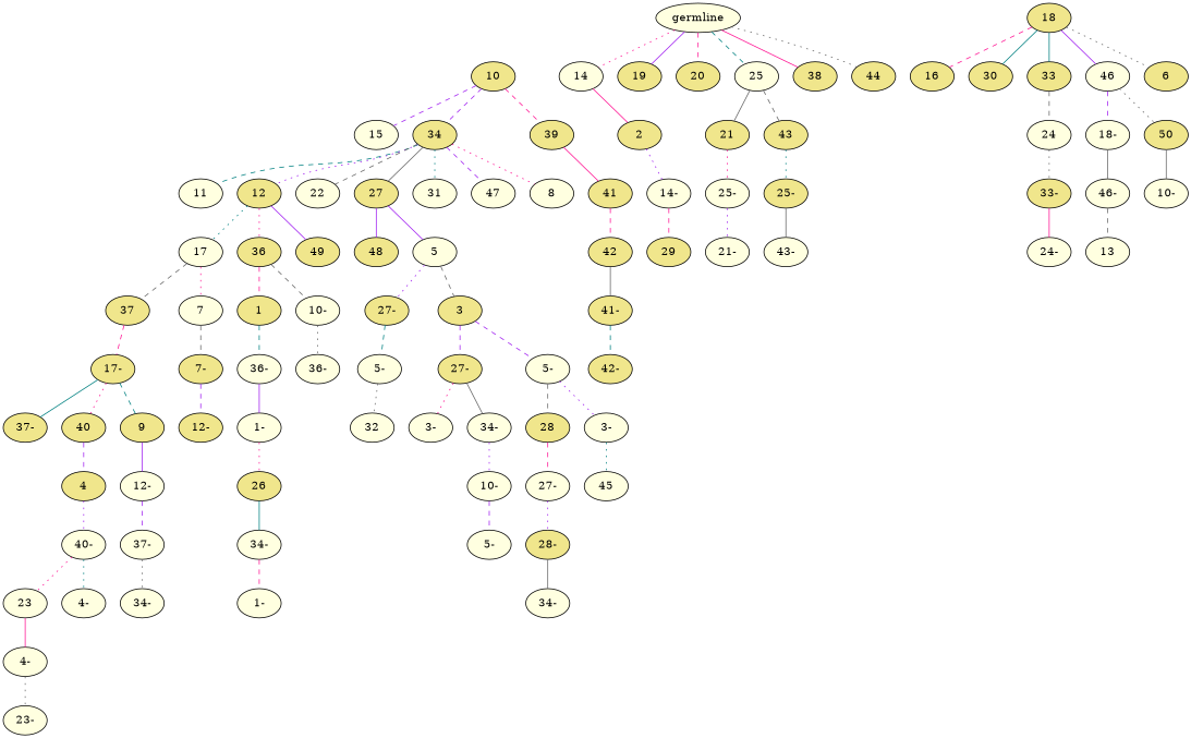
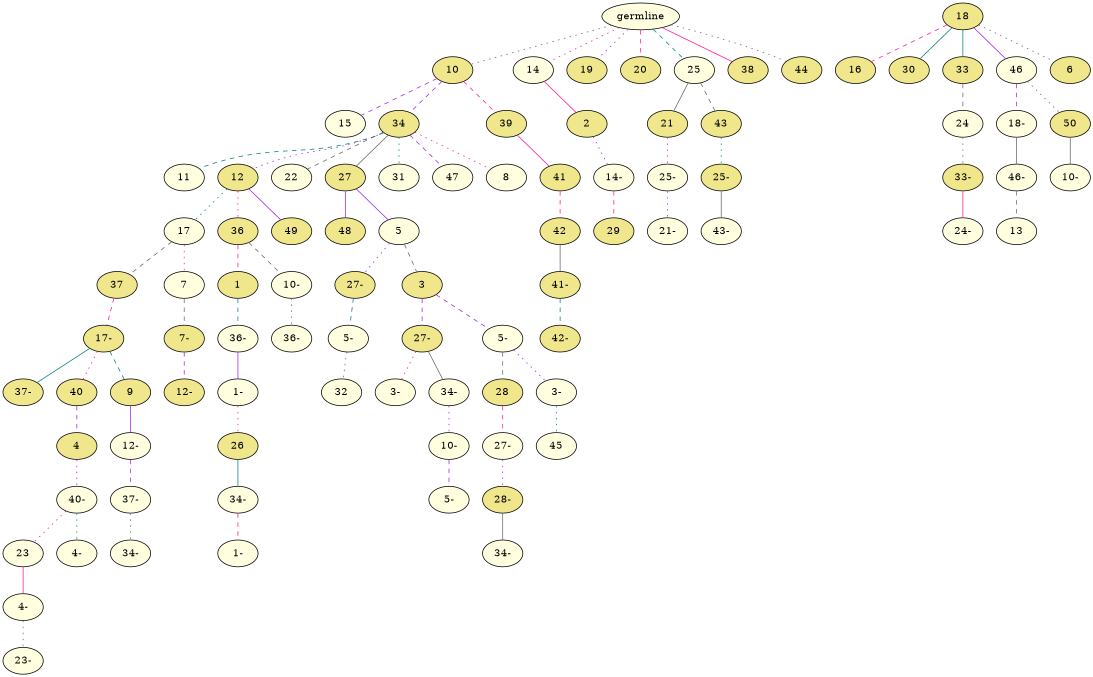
  graph {
    node [fillcolor=lightyellow style=filled]
    edge [color=gray40 style=dashed]
    n1 [label=germline]
    n2 [fillcolor=khaki label=10]
    n3 [label=14]
    n4 [fillcolor=khaki label=19]
    n5 [fillcolor=khaki label=20]
    n6 [label=25]
    n7 [fillcolor=khaki label=38]
    n8 [fillcolor=khaki label=44]
    n9 [label=15]
    n10 [fillcolor=khaki label=34]
    n11 [fillcolor=khaki label=39]
    n12 [fillcolor=khaki label=2]
    n13 [fillcolor=khaki label=21]
    n14 [fillcolor=khaki label=43]
    n15 [label=11]
    n16 [fillcolor=khaki label=12]
    n17 [label=22]
    n18 [fillcolor=khaki label=27]
    n19 [label=31]
    n20 [label=47]
    n21 [label=8]
    n22 [fillcolor=khaki label=41]
    n23 [label=17]
    n24 [fillcolor=khaki label=36]
    n25 [fillcolor=khaki label=49]
    n26 [fillcolor=khaki label=18]
    n27 [fillcolor=khaki label=16]
    n28 [fillcolor=khaki label=30]
    n29 [fillcolor=khaki label=33]
    n30 [label=46]
    n31 [fillcolor=khaki label=6]
    n32 [fillcolor=khaki label=48]
    n33 [label=5]
    n34 [fillcolor=khaki label=42]
    n35 [fillcolor=khaki label=37]
    n36 [label=7]
    n37 [fillcolor=khaki label=1]
    n38 [label="10-"]
    n39 [fillcolor=khaki label="17-"]
    n40 [fillcolor=khaki label="7-"]
    n41 [fillcolor=khaki label="37-"]
    n42 [fillcolor=khaki label=40]
    n43 [fillcolor=khaki label=9]
    n44 [fillcolor=khaki label=4]
    n45 [label="12-"]
    n46 [label="40-"]
    n47 [label=23]
    n48 [label="4-"]
    n49 [label="4-"]
    n50 [label="23-"]
    n51 [label="37-"]
    n52 [label="34-"]
    n53 [fillcolor=khaki label="12-"]
    n54 [label="36-"]
    n55 [label="36-"]
    n56 [label="1-"]
    n57 [fillcolor=khaki label=26]
    n58 [label="34-"]
    n59 [label="1-"]
    n60 [label=24]
    n61 [label="18-"]
    n62 [fillcolor=khaki label=50]
    n63 [fillcolor=khaki label="33-"]
    n64 [label="24-"]
    n65 [label="46-"]
    n66 [label="10-"]
    n67 [label=13]
    n68 [fillcolor=khaki label="27-"]
    n69 [fillcolor=khaki label=3]
    n70 [label="5-"]
    n71 [fillcolor=khaki label="27-"]
    n72 [label="5-"]
    n73 [label=32]
    n74 [label="3-"]
    n75 [label="34-"]
    n76 [fillcolor=khaki label=28]
    n77 [label="3-"]
    n78 [label="10-"]
    n79 [label="5-"]
    n80 [label="27-"]
    n81 [label=45]
    n82 [fillcolor=khaki label="28-"]
    n83 [label="34-"]
    n84 [fillcolor=khaki label="41-"]
    n85 [fillcolor=khaki label="42-"]
    n86 [label="14-"]
    n87 [fillcolor=khaki label=29]
    n88 [label="25-"]
    n89 [fillcolor=khaki label="25-"]
    n90 [label="21-"]
    n91 [label="43-"]
+   n1 -- n2 [style=dotted]
    n1 -- n3 [color=deeppink style=dotted]
-   n1 -- n4 [color=purple style=solid]
+   n1 -- n4 [color=purple style=dotted]
    n1 -- n5 [color=deeppink]
    n1 -- n6 [color=teal]
    n1 -- n7 [color=deeppink style=solid]
    n1 -- n8 [style=dotted]
    n2 -- n9 [color=purple]
    n2 -- n10 [color=purple]
    n2 -- n11 [color=deeppink]
    n3 -- n12 [color=deeppink style=solid]
    n6 -- n13 [style=solid]
    n6 -- n14
    n10 -- n15 [color=teal]
    n10 -- n16 [color=purple style=dotted]
    n10 -- n17
    n10 -- n18 [style=solid]
    n10 -- n19 [color=teal style=dotted]
    n10 -- n20 [color=purple]
    n10 -- n21 [color=deeppink style=dotted]
    n11 -- n22 [color=deeppink style=solid]
    n12 -- n86 [color=purple style=dotted]
    n13 -- n88 [color=deeppink style=dotted]
    n14 -- n89 [color=teal style=dotted]
    n16 -- n23 [color=teal style=dotted]
    n16 -- n24 [color=deeppink style=dotted]
    n16 -- n25 [color=purple style=solid]
    n18 -- n32 [color=purple style=solid]
    n18 -- n33 [color=purple style=solid]
    n22 -- n34 [color=deeppink]
    n23 -- n35
    n23 -- n36 [color=deeppink style=dotted]
    n24 -- n37 [color=deeppink]
    n24 -- n38
    n26 -- n27 [color=deeppink]
    n26 -- n28 [color=teal style=solid]
    n26 -- n29 [color=teal style=solid]
    n26 -- n30 [color=purple style=solid]
    n26 -- n31 [style=dotted]
    n29 -- n60
    n30 -- n61 [color=purple]
    n30 -- n62 [style=dotted]
    n33 -- n68 [color=purple style=dotted]
    n33 -- n69
    n34 -- n84 [style=solid]
    n35 -- n39 [color=deeppink]
    n36 -- n40
    n37 -- n54 [color=teal]
    n38 -- n55 [style=dotted]
    n39 -- n41 [color=teal style=solid]
    n39 -- n42 [color=deeppink style=dotted]
    n39 -- n43 [color=teal]
    n40 -- n53 [color=purple]
    n42 -- n44 [color=purple]
    n43 -- n45 [color=purple style=solid]
    n44 -- n46 [color=purple style=dotted]
    n45 -- n51 [color=purple]
    n46 -- n47 [color=deeppink style=dotted]
    n46 -- n48 [color=teal style=dotted]
    n47 -- n49 [color=deeppink style=solid]
    n49 -- n50 [style=dotted]
    n51 -- n52 [style=dotted]
    n54 -- n56 [color=purple style=solid]
    n56 -- n57 [color=deeppink style=dotted]
    n57 -- n58 [color=teal style=solid]
    n58 -- n59 [color=deeppink]
    n60 -- n63 [style=dotted]
    n61 -- n65 [style=solid]
    n62 -- n66 [style=solid]
    n63 -- n64 [color=deeppink style=solid]
    n65 -- n67
    n68 -- n70 [color=teal]
    n69 -- n71 [color=purple]
    n69 -- n72 [color=purple]
    n70 -- n73 [style=dotted]
    n71 -- n74 [color=deeppink style=dotted]
    n71 -- n75 [style=solid]
    n72 -- n76
    n72 -- n77 [color=purple style=dotted]
    n75 -- n78 [color=purple style=dotted]
    n76 -- n80 [color=deeppink]
    n77 -- n81 [color=teal style=dotted]
    n78 -- n79 [color=purple]
    n80 -- n82 [color=purple style=dotted]
    n82 -- n83 [style=solid]
    n84 -- n85 [color=teal]
    n86 -- n87 [color=deeppink]
    n88 -- n90 [color=purple style=dotted]
    n89 -- n91 [style=solid]
  }
